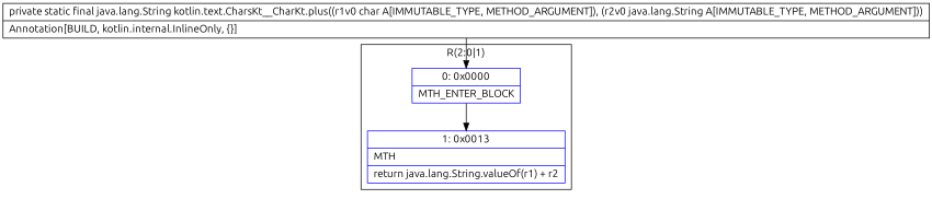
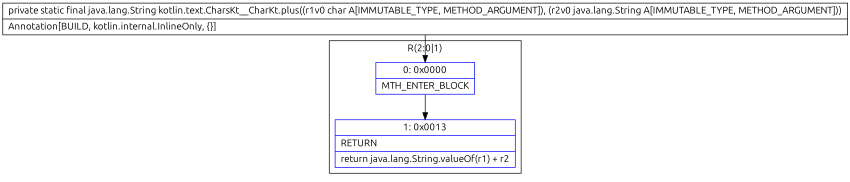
  digraph {
    fontname=Ubuntu
    node [color=blue shape=record fontname=Ubuntu]
    edge [fontname=Ubuntu]
    n1 [label="{0\:\ 0x0000|MTH_ENTER_BLOCK\l}"]
-   n2 [label="{1\:\ 0x0013|MTH\l|return java.lang.String.valueOf(r1) + r2\l}"]
+   n2 [label="{1\:\ 0x0013|RETURN\l|return java.lang.String.valueOf(r1) + r2\l}"]
    n3 [label="{private static final java.lang.String kotlin.text.CharsKt__CharKt.plus((r1v0 char A[IMMUTABLE_TYPE, METHOD_ARGUMENT]), (r2v0 java.lang.String A[IMMUTABLE_TYPE, METHOD_ARGUMENT]))  | Annotation[BUILD, kotlin.internal.InlineOnly, \{\}]\l}" color=""]
    subgraph cluster_1 {
      label="R(2:0|1)"
      n1
      n2
    }
    n1 -> n2
    n3 -> n1
  }
